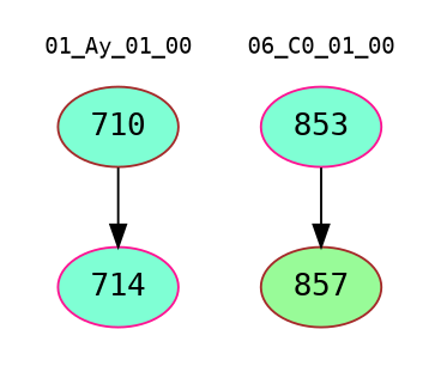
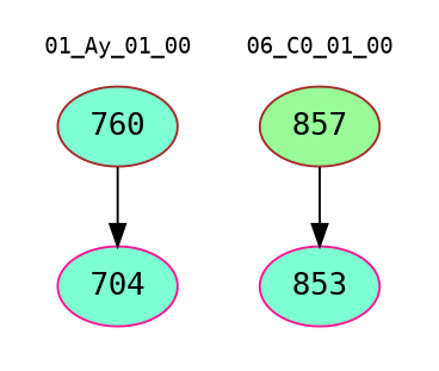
  digraph {
    fontname="DejaVu Sans Mono"
    node [color=brown fillcolor=aquamarine fontname="DejaVu Sans Mono" style=filled]
    edge [color=black fontname="DejaVu Sans Mono"]
-   n1 [label=710]
-   n2 [color=deeppink label=714]
+   n1 [label=760]
+   n2 [color=deeppink label=704]
    n3 [color=deeppink label=853]
    n4 [fillcolor=palegreen label=857]
    subgraph cluster_1 {
      color=white
      fontsize=10
      label="01_Ay_01_00"
      n1
      n2
    }
    subgraph cluster_2 {
      color=white
      fontsize=10
      label="06_C0_01_00"
      n3
      n4
    }
    n1 -> n2
-   n3 -> n4
+   n4 -> n3
  }
